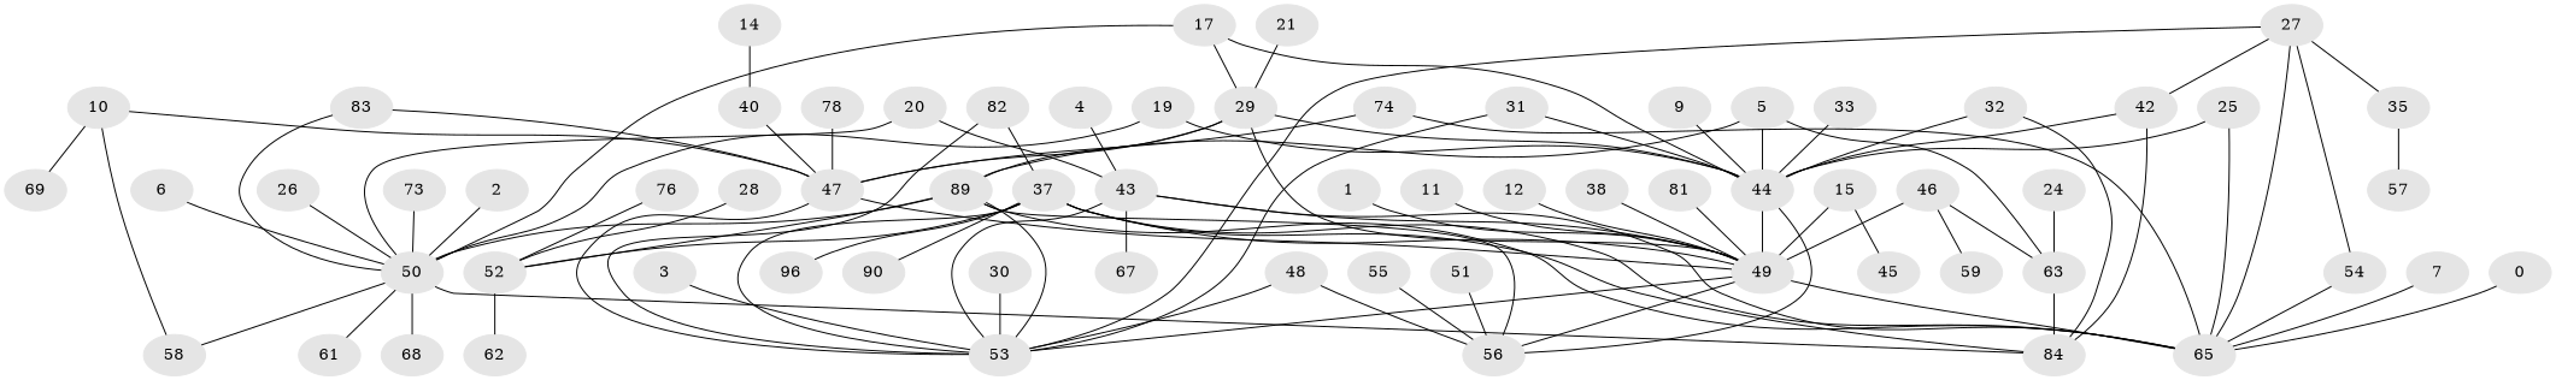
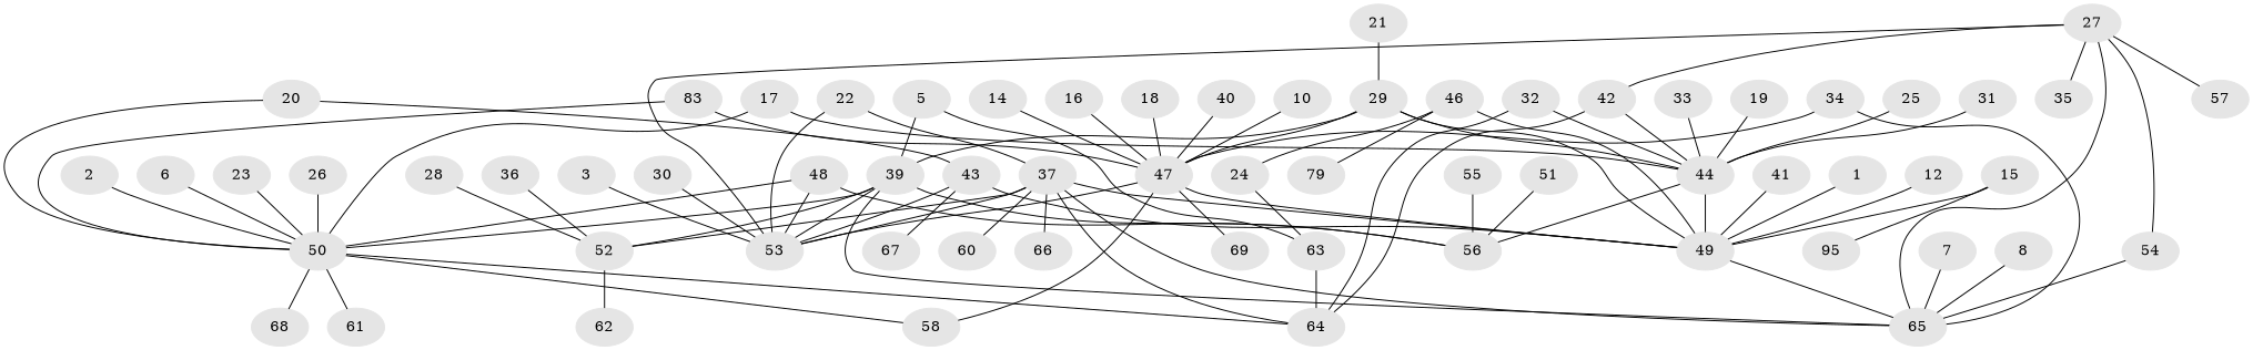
  graph {
    node [color=gray90 style=filled]
    edge [weight=1.0]
    1
    49
    53
    65
    56
    2
    50
-   64 [label=84]
+   64
    58
    61
    68
    3
-   4
    43
    67
    5
-   39 [label=89]
+   39
    44
    63
    52
    6
    7
-   8 [label=0]
-   9
+   8
    10
    47
    69
-   11
    12
    n30 [label=83]
    14
    15
-   45
+   45 [label=95]
+   16
    17
    29
-   18 [label=78]
+   18
    19
    20
    21
-   22 [label=82]
+   22
    37
-   60 [label=90]
-   66 [label=96]
-   23 [label=73]
+   60
+   66
+   23
    24
    25
    26
    27
    35
    42
    54
    57
    28
    62
    30
    31
    32
    33
-   34 [label=74]
-   36 [label=76]
-   38
+   34
+   36
    40
-   41 [label=81]
+   41
    46
-   59
+   59 [label=79]
    48
    51
    55
    1 -- 49
-   49 -- 53
    49 -- 65
-   49 -- 56
    2 -- 50
    50 -- 64
    50 -- 58
    50 -- 61
    50 -- 68
    3 -- 53
-   4 -- 43
    43 -- 49
    43 -- 53
-   43 -- 65
    43 -- 67
    5 -- 39
-   5 -- 44
    5 -- 63
    39 -- 53
    39 -- 65
    39 -- 56
    39 -- 50
    39 -- 52
    44 -- 49 [weight=2.0]
    44 -- 56
    63 -- 64
    52 -- 62
    6 -- 50
    7 -- 65
    8 -- 65
-   9 -- 44
    10 -- 47
    47 -- 49
    47 -- 53
-   10 -- 58
-   10 -- 69
-   11 -- 49
+   47 -- 58
+   47 -- 69
    12 -- 49
    n30 -- 50
    n30 -- 47
-   14 -- 40
+   14 -- 47
    15 -- 49
    15 -- 45
+   16 -- 47
    17 -- 50
    17 -- 44
-   17 -- 29
    29 -- 49
    29 -- 39
    29 -- 44 [weight=2.0]
    29 -- 47
    18 -- 47
    19 -- 44
    20 -- 50
    20 -- 43
    21 -- 29
    22 -- 53
    22 -- 37
    37 -- 49
    37 -- 53
    37 -- 65
    37 -- 64
    37 -- 52
    37 -- 60
    37 -- 66
    23 -- 50
    24 -- 63
-   25 -- 65
    25 -- 44
    26 -- 50
    27 -- 53
    27 -- 65
    27 -- 35
    27 -- 42
    27 -- 54
-   35 -- 57
+   27 -- 57
    42 -- 64
    42 -- 44
    54 -- 65
    28 -- 52
    30 -- 53
-   31 -- 53
    31 -- 44
    32 -- 64
    32 -- 44
    33 -- 44
    34 -- 65
    34 -- 47
    36 -- 52
-   38 -- 49
    40 -- 47
    41 -- 49
    46 -- 49
-   46 -- 63
+   46 -- 24
    46 -- 59
    48 -- 53
    48 -- 56
-   19 -- 50
+   48 -- 50
    51 -- 56
    55 -- 56
  }
